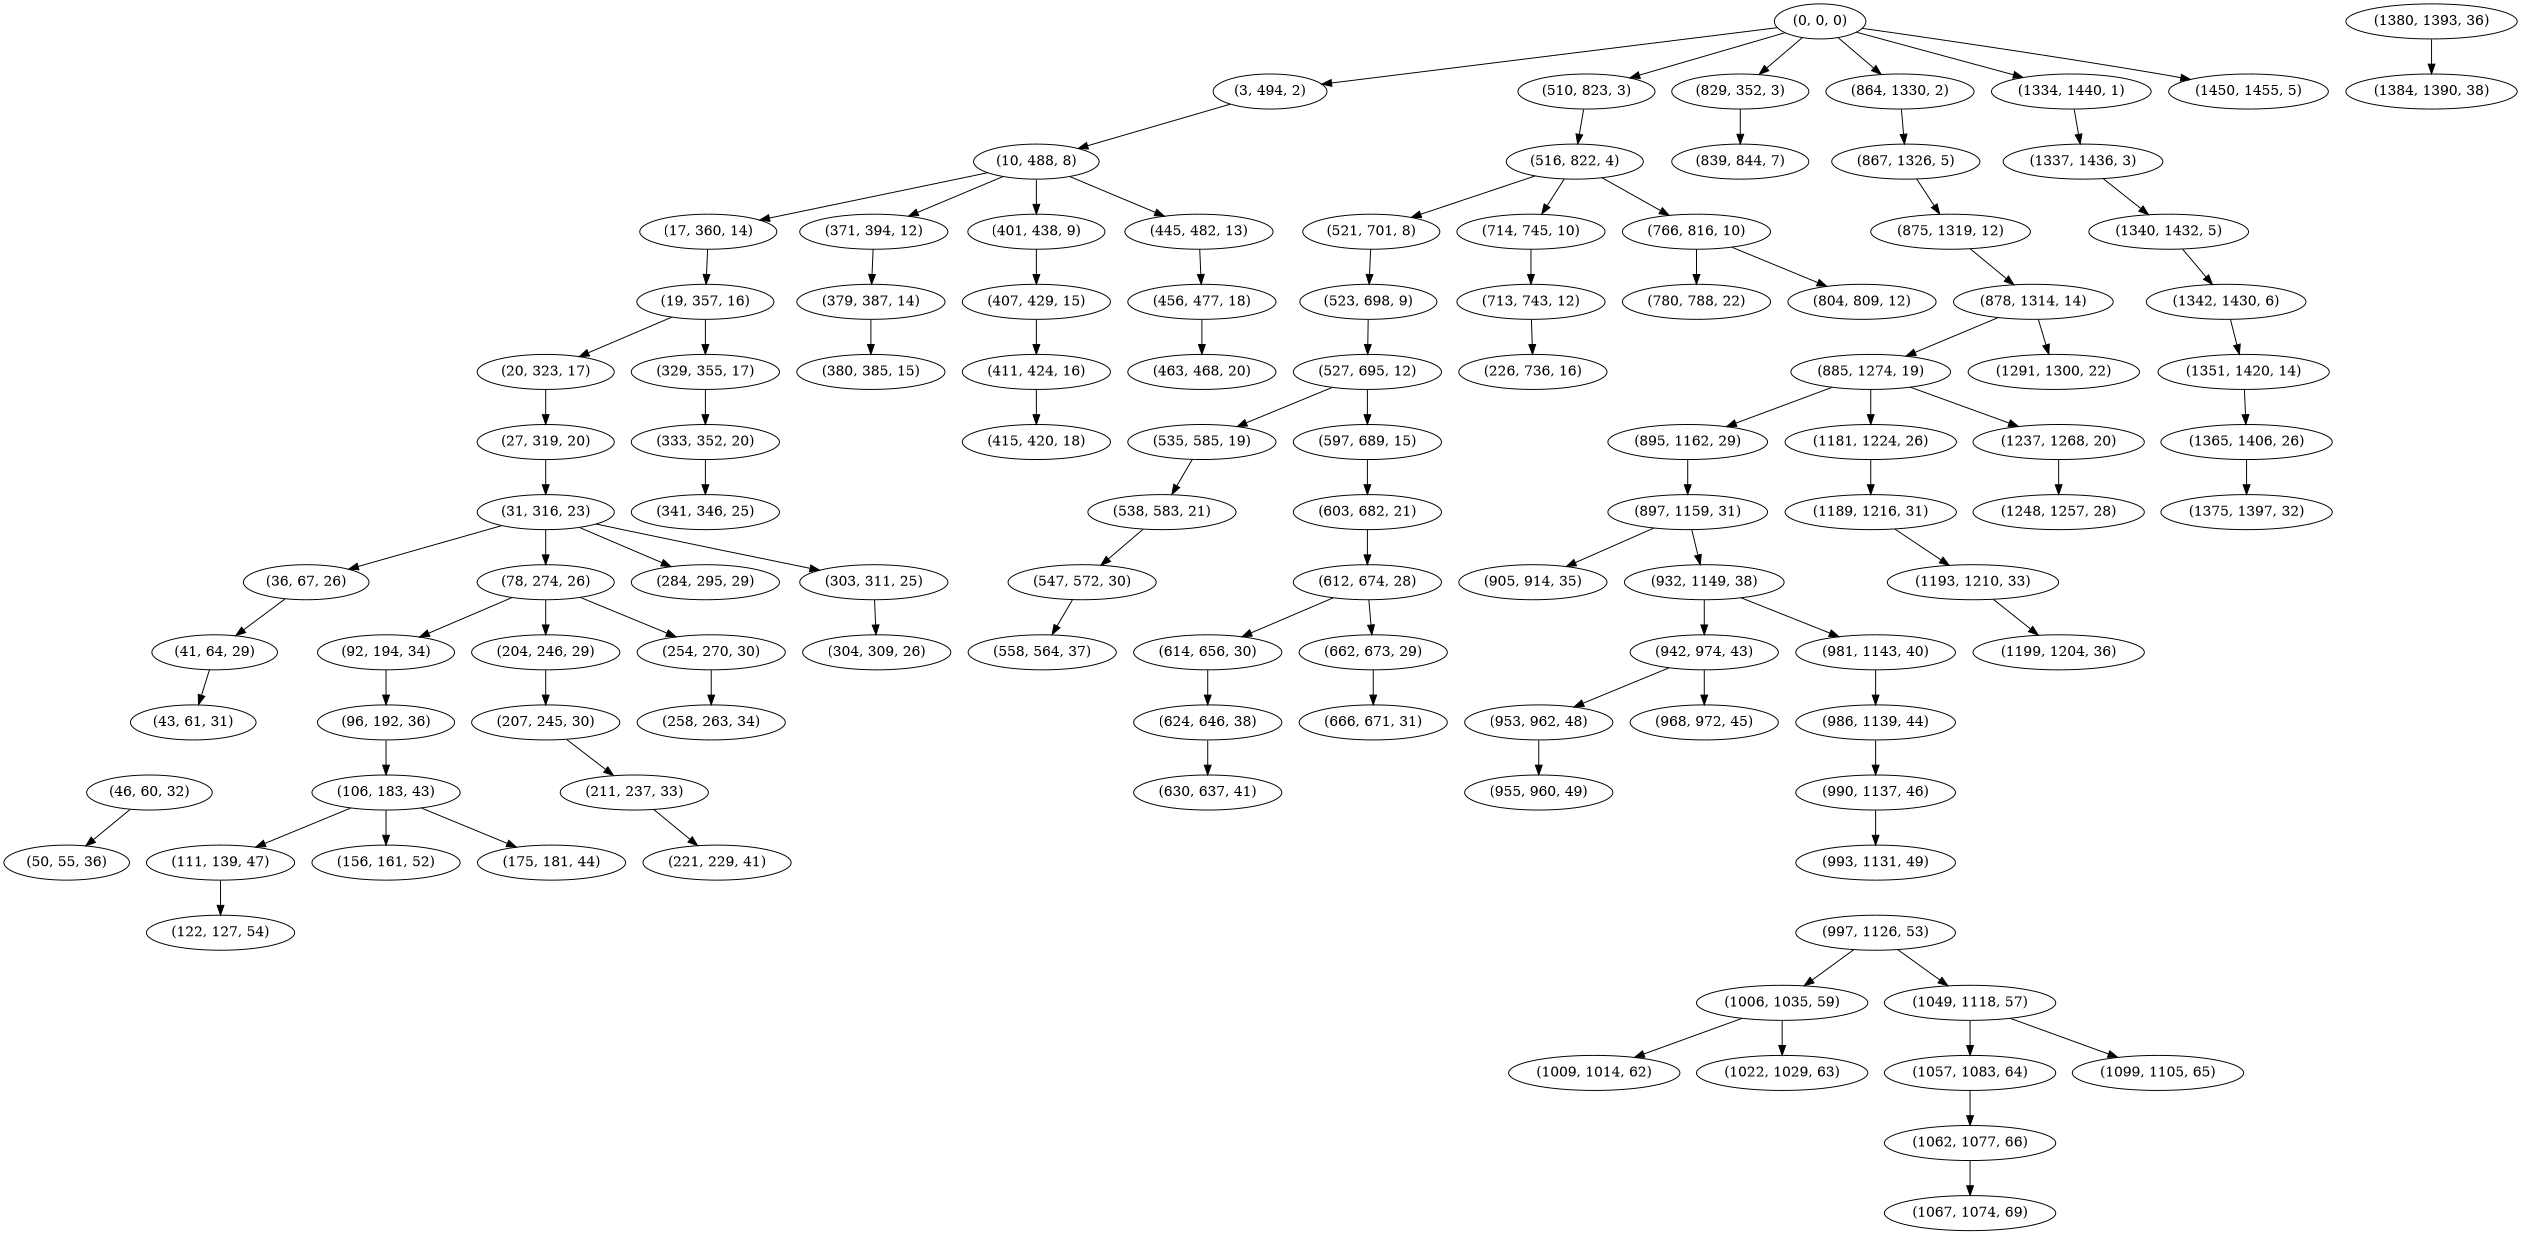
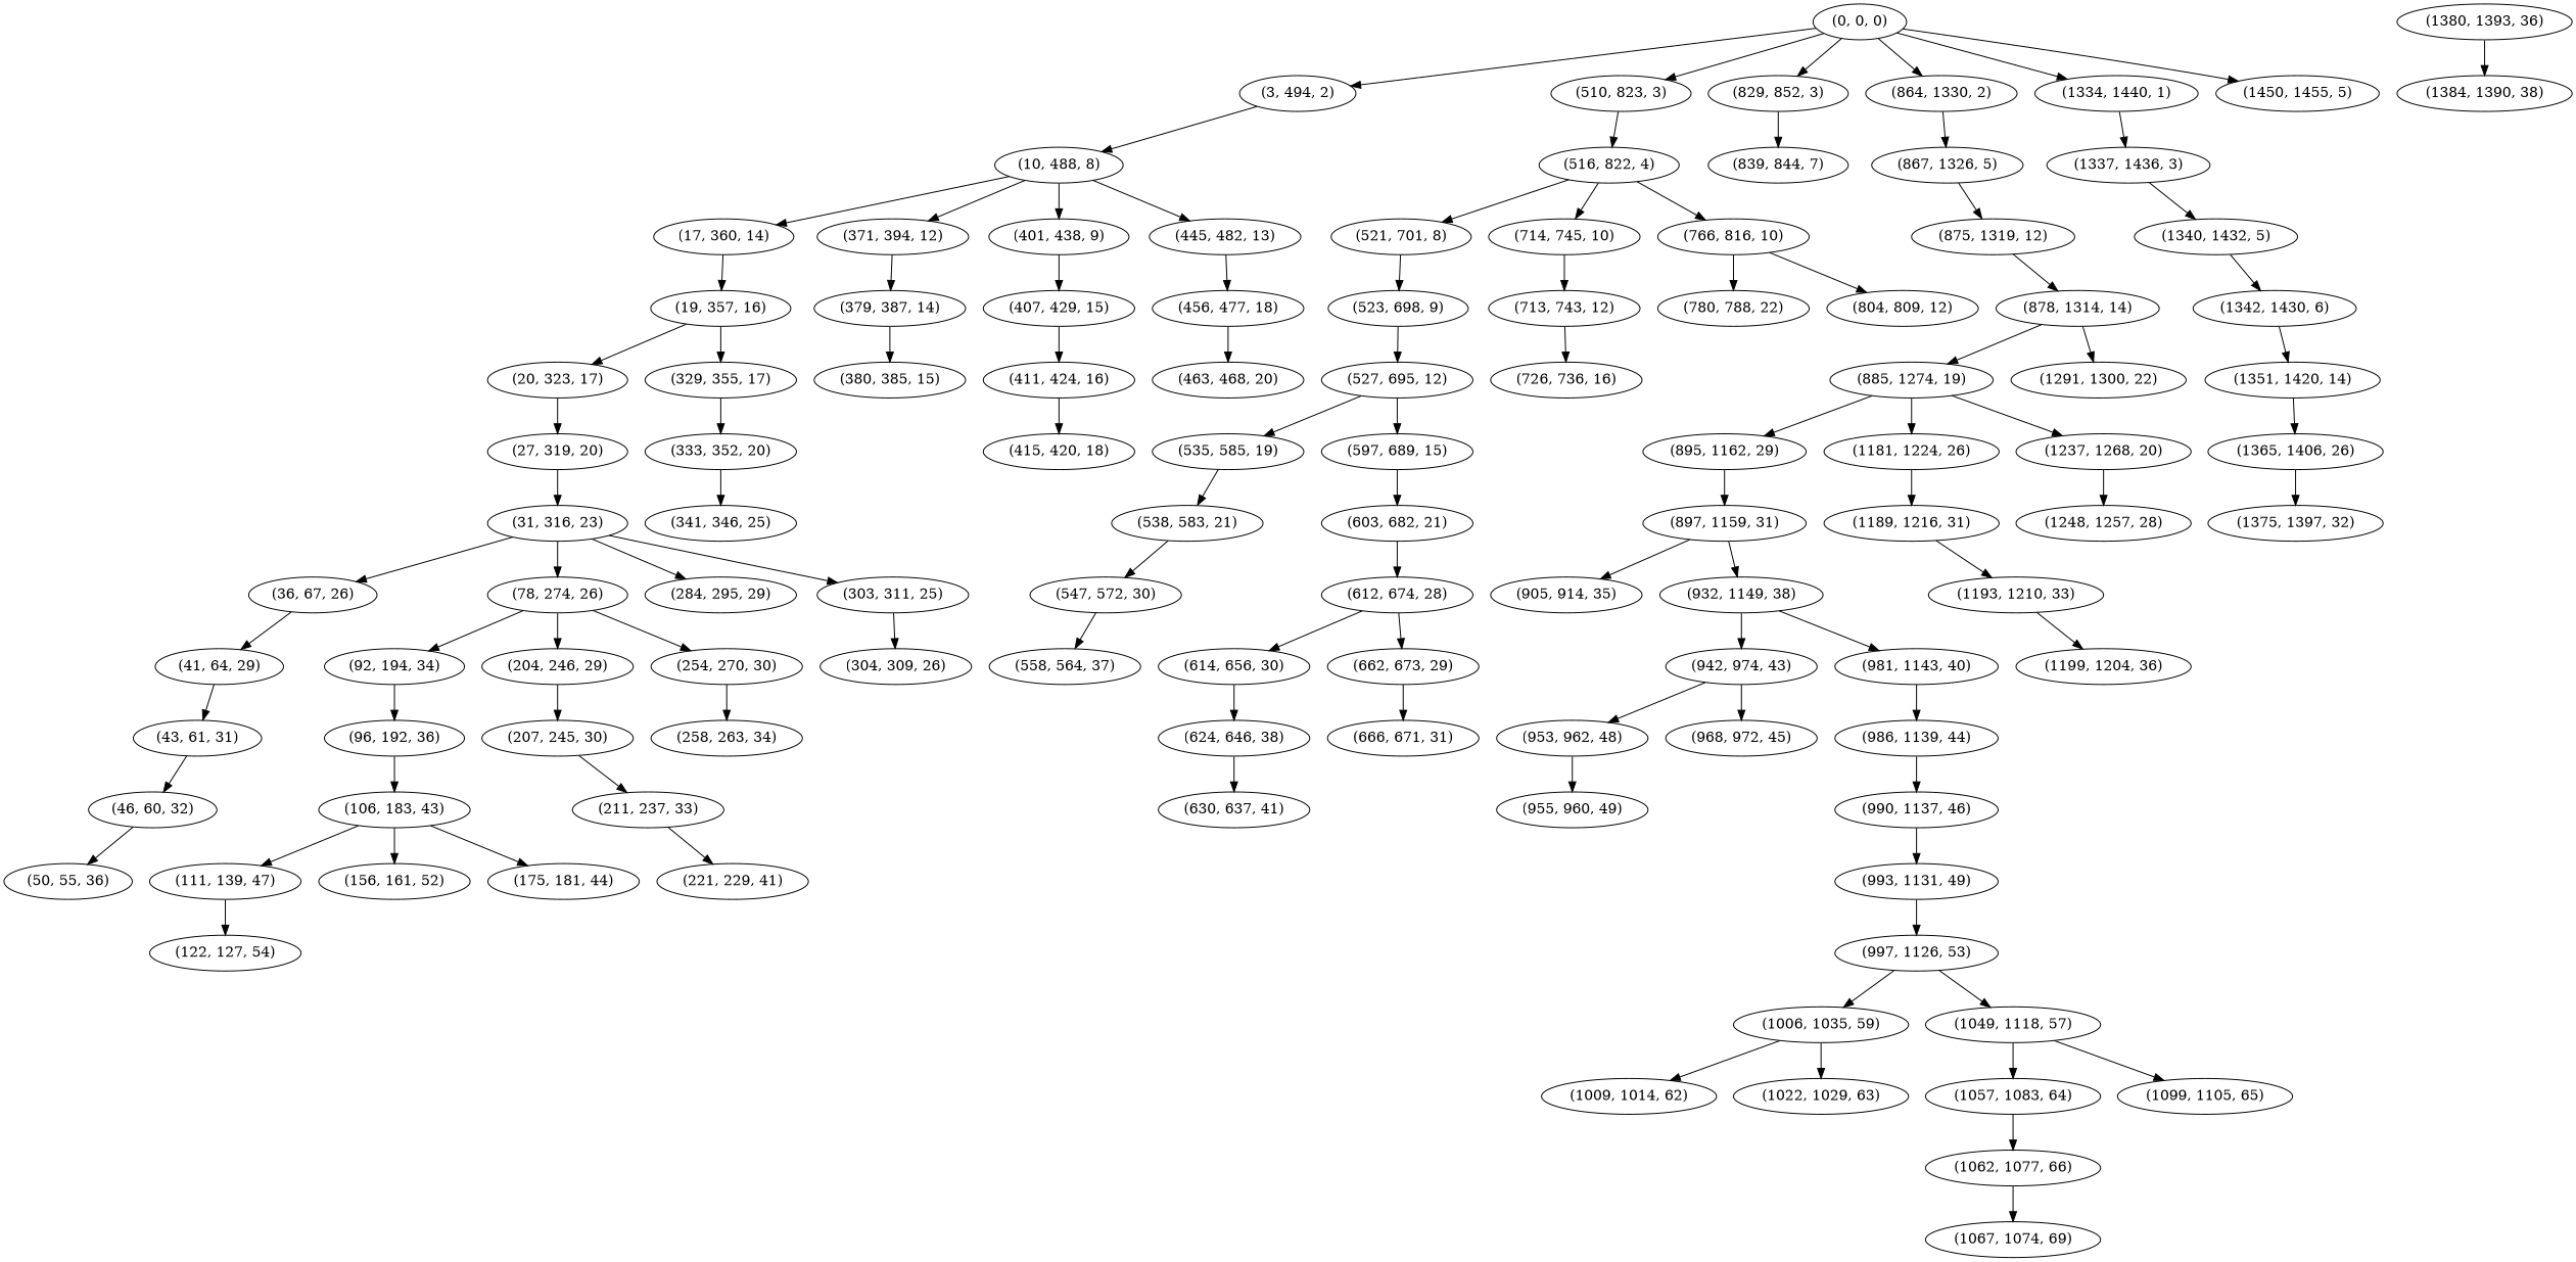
  digraph {
    "(0, 0, 0)"
    "(3, 494, 2)"
    "(510, 823, 3)"
-   "(829, 852, 3)" [label="(829, 352, 3)"]
+   "(829, 852, 3)"
    "(864, 1330, 2)"
    "(1334, 1440, 1)"
    "(1450, 1455, 5)"
    "(10, 488, 8)"
    "(516, 822, 4)"
    "(839, 844, 7)"
    "(867, 1326, 5)"
    "(1337, 1436, 3)"
    "(17, 360, 14)"
    "(371, 394, 12)"
    "(401, 438, 9)"
    "(445, 482, 13)"
    "(19, 357, 16)"
    "(379, 387, 14)"
    "(407, 429, 15)"
    "(456, 477, 18)"
    "(20, 323, 17)"
    "(329, 355, 17)"
    "(27, 319, 20)"
    "(333, 352, 20)"
    "(31, 316, 23)"
    "(36, 67, 26)"
    "(78, 274, 26)"
    "(284, 295, 29)"
    "(303, 311, 25)"
    "(41, 64, 29)"
    "(92, 194, 34)"
    "(204, 246, 29)"
    "(254, 270, 30)"
    "(304, 309, 26)"
    "(43, 61, 31)"
    "(46, 60, 32)"
    "(50, 55, 36)"
    "(96, 192, 36)"
    "(207, 245, 30)"
    "(258, 263, 34)"
    "(106, 183, 43)"
    "(111, 139, 47)"
    "(156, 161, 52)"
    "(175, 181, 44)"
    "(122, 127, 54)"
    "(211, 237, 33)"
    "(221, 229, 41)"
    "(341, 346, 25)"
    "(380, 385, 15)"
    "(411, 424, 16)"
    "(415, 420, 18)"
    "(463, 468, 20)"
    "(521, 701, 8)"
    "(714, 745, 10)"
    "(766, 816, 10)"
    "(523, 698, 9)"
    n57 [label="(713, 743, 12)"]
    "(780, 788, 22)"
    "(804, 809, 12)"
    "(527, 695, 12)"
    "(535, 585, 19)"
    "(597, 689, 15)"
    "(538, 583, 21)"
    "(603, 682, 21)"
    "(547, 572, 30)"
    "(558, 564, 37)"
    "(612, 674, 28)"
    "(614, 656, 30)"
    "(662, 673, 29)"
    "(624, 646, 38)"
    "(666, 671, 31)"
    "(630, 637, 41)"
-   "(726, 736, 16)" [label="(226, 736, 16)"]
+   "(726, 736, 16)"
    "(875, 1319, 12)"
    "(878, 1314, 14)"
    "(885, 1274, 19)"
    "(1291, 1300, 22)"
    "(895, 1162, 29)"
    "(1181, 1224, 26)"
    "(1237, 1268, 20)"
    "(897, 1159, 31)"
    "(1189, 1216, 31)"
    "(1248, 1257, 28)"
    "(905, 914, 35)"
    "(932, 1149, 38)"
    "(942, 974, 43)"
    "(981, 1143, 40)"
    "(953, 962, 48)"
    "(968, 972, 45)"
    "(986, 1139, 44)"
    "(955, 960, 49)"
    "(990, 1137, 46)"
    "(993, 1131, 49)"
    "(997, 1126, 53)"
    "(1006, 1035, 59)"
    "(1049, 1118, 57)"
    "(1009, 1014, 62)"
    "(1022, 1029, 63)"
    "(1057, 1083, 64)"
    "(1099, 1105, 65)"
    "(1062, 1077, 66)"
    "(1067, 1074, 69)"
    "(1193, 1210, 33)"
    "(1199, 1204, 36)"
    "(1340, 1432, 5)"
    "(1342, 1430, 6)"
    "(1351, 1420, 14)"
    "(1365, 1406, 26)"
    "(1375, 1397, 32)"
    "(1380, 1393, 36)"
    "(1384, 1390, 38)"
    "(0, 0, 0)" -> "(3, 494, 2)"
    "(0, 0, 0)" -> "(510, 823, 3)"
    "(0, 0, 0)" -> "(829, 852, 3)"
    "(0, 0, 0)" -> "(864, 1330, 2)"
    "(0, 0, 0)" -> "(1334, 1440, 1)"
    "(0, 0, 0)" -> "(1450, 1455, 5)"
    "(3, 494, 2)" -> "(10, 488, 8)"
    "(510, 823, 3)" -> "(516, 822, 4)"
    "(829, 852, 3)" -> "(839, 844, 7)"
    "(864, 1330, 2)" -> "(867, 1326, 5)"
    "(1334, 1440, 1)" -> "(1337, 1436, 3)"
    "(10, 488, 8)" -> "(17, 360, 14)"
    "(10, 488, 8)" -> "(371, 394, 12)"
    "(10, 488, 8)" -> "(401, 438, 9)"
    "(10, 488, 8)" -> "(445, 482, 13)"
    "(516, 822, 4)" -> "(521, 701, 8)"
    "(516, 822, 4)" -> "(714, 745, 10)"
    "(516, 822, 4)" -> "(766, 816, 10)"
    "(867, 1326, 5)" -> "(875, 1319, 12)"
    "(1337, 1436, 3)" -> "(1340, 1432, 5)"
    "(17, 360, 14)" -> "(19, 357, 16)"
    "(371, 394, 12)" -> "(379, 387, 14)"
    "(401, 438, 9)" -> "(407, 429, 15)"
    "(445, 482, 13)" -> "(456, 477, 18)"
    "(19, 357, 16)" -> "(20, 323, 17)"
    "(19, 357, 16)" -> "(329, 355, 17)"
    "(379, 387, 14)" -> "(380, 385, 15)"
    "(407, 429, 15)" -> "(411, 424, 16)"
    "(456, 477, 18)" -> "(463, 468, 20)"
    "(20, 323, 17)" -> "(27, 319, 20)"
    "(329, 355, 17)" -> "(333, 352, 20)"
    "(27, 319, 20)" -> "(31, 316, 23)"
    "(333, 352, 20)" -> "(341, 346, 25)"
    "(31, 316, 23)" -> "(36, 67, 26)"
    "(31, 316, 23)" -> "(78, 274, 26)"
    "(31, 316, 23)" -> "(284, 295, 29)"
    "(31, 316, 23)" -> "(303, 311, 25)"
    "(36, 67, 26)" -> "(41, 64, 29)"
    "(78, 274, 26)" -> "(92, 194, 34)"
    "(78, 274, 26)" -> "(204, 246, 29)"
    "(78, 274, 26)" -> "(254, 270, 30)"
    "(303, 311, 25)" -> "(304, 309, 26)"
    "(41, 64, 29)" -> "(43, 61, 31)"
    "(92, 194, 34)" -> "(96, 192, 36)"
    "(204, 246, 29)" -> "(207, 245, 30)"
    "(254, 270, 30)" -> "(258, 263, 34)"
+   "(43, 61, 31)" -> "(46, 60, 32)"
    "(46, 60, 32)" -> "(50, 55, 36)"
    "(96, 192, 36)" -> "(106, 183, 43)"
    "(207, 245, 30)" -> "(211, 237, 33)"
    "(106, 183, 43)" -> "(111, 139, 47)"
    "(106, 183, 43)" -> "(156, 161, 52)"
    "(106, 183, 43)" -> "(175, 181, 44)"
    "(111, 139, 47)" -> "(122, 127, 54)"
    "(211, 237, 33)" -> "(221, 229, 41)"
    "(411, 424, 16)" -> "(415, 420, 18)"
    "(521, 701, 8)" -> "(523, 698, 9)"
    "(714, 745, 10)" -> n57
    "(766, 816, 10)" -> "(780, 788, 22)"
    "(766, 816, 10)" -> "(804, 809, 12)"
    "(523, 698, 9)" -> "(527, 695, 12)"
    n57 -> "(726, 736, 16)"
    "(527, 695, 12)" -> "(535, 585, 19)"
    "(527, 695, 12)" -> "(597, 689, 15)"
    "(535, 585, 19)" -> "(538, 583, 21)"
    "(597, 689, 15)" -> "(603, 682, 21)"
    "(538, 583, 21)" -> "(547, 572, 30)"
    "(603, 682, 21)" -> "(612, 674, 28)"
    "(547, 572, 30)" -> "(558, 564, 37)"
    "(612, 674, 28)" -> "(614, 656, 30)"
    "(612, 674, 28)" -> "(662, 673, 29)"
    "(614, 656, 30)" -> "(624, 646, 38)"
    "(662, 673, 29)" -> "(666, 671, 31)"
    "(624, 646, 38)" -> "(630, 637, 41)"
    "(875, 1319, 12)" -> "(878, 1314, 14)"
    "(878, 1314, 14)" -> "(885, 1274, 19)"
    "(878, 1314, 14)" -> "(1291, 1300, 22)"
    "(885, 1274, 19)" -> "(895, 1162, 29)"
    "(885, 1274, 19)" -> "(1181, 1224, 26)"
    "(885, 1274, 19)" -> "(1237, 1268, 20)"
    "(895, 1162, 29)" -> "(897, 1159, 31)"
    "(1181, 1224, 26)" -> "(1189, 1216, 31)"
    "(1237, 1268, 20)" -> "(1248, 1257, 28)"
    "(897, 1159, 31)" -> "(905, 914, 35)"
    "(897, 1159, 31)" -> "(932, 1149, 38)"
    "(1189, 1216, 31)" -> "(1193, 1210, 33)"
    "(932, 1149, 38)" -> "(942, 974, 43)"
    "(932, 1149, 38)" -> "(981, 1143, 40)"
    "(942, 974, 43)" -> "(953, 962, 48)"
    "(942, 974, 43)" -> "(968, 972, 45)"
    "(981, 1143, 40)" -> "(986, 1139, 44)"
    "(953, 962, 48)" -> "(955, 960, 49)"
    "(986, 1139, 44)" -> "(990, 1137, 46)"
    "(990, 1137, 46)" -> "(993, 1131, 49)"
+   "(993, 1131, 49)" -> "(997, 1126, 53)"
    "(997, 1126, 53)" -> "(1006, 1035, 59)"
    "(997, 1126, 53)" -> "(1049, 1118, 57)"
    "(1006, 1035, 59)" -> "(1009, 1014, 62)"
    "(1006, 1035, 59)" -> "(1022, 1029, 63)"
    "(1049, 1118, 57)" -> "(1057, 1083, 64)"
    "(1049, 1118, 57)" -> "(1099, 1105, 65)"
    "(1057, 1083, 64)" -> "(1062, 1077, 66)"
    "(1062, 1077, 66)" -> "(1067, 1074, 69)"
    "(1193, 1210, 33)" -> "(1199, 1204, 36)"
    "(1340, 1432, 5)" -> "(1342, 1430, 6)"
    "(1342, 1430, 6)" -> "(1351, 1420, 14)"
    "(1351, 1420, 14)" -> "(1365, 1406, 26)"
    "(1365, 1406, 26)" -> "(1375, 1397, 32)"
    "(1380, 1393, 36)" -> "(1384, 1390, 38)"
  }
